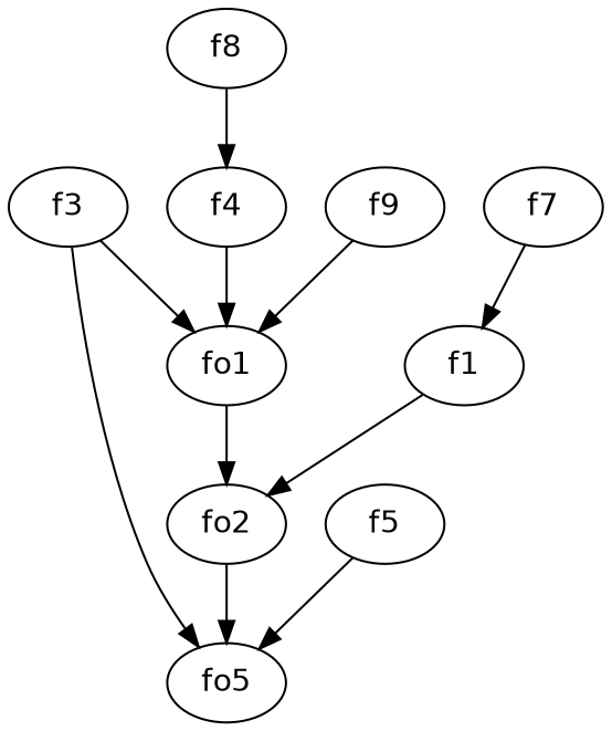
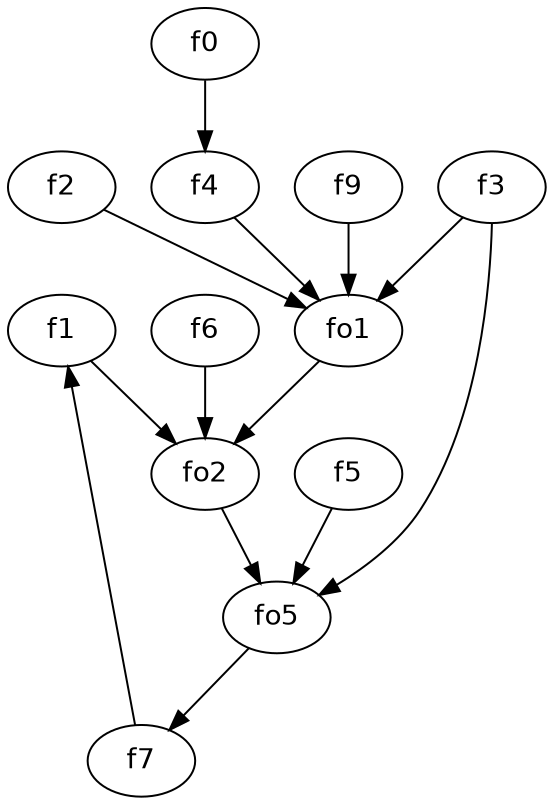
  strict digraph {
    fontname="DejaVu Sans"
    node [fontname="DejaVu Sans"]
    edge [fontname="DejaVu Sans" weight=2]
    f1
    fo2
    n3 [label=fo5]
+   f2
    fo1
    f3
    f7
    f4
    f5
-   f8
+   f6
+   f8 [label=f0]
    f9
    f1 -> fo2
    fo2 -> n3
+   n3 -> f7
+   f2 -> fo1
    fo1 -> fo2
    f3 -> n3
    f3 -> fo1
    f7 -> f1
    f4 -> fo1
    f5 -> n3
+   f6 -> fo2
    f8 -> f4
    f9 -> fo1
  }
